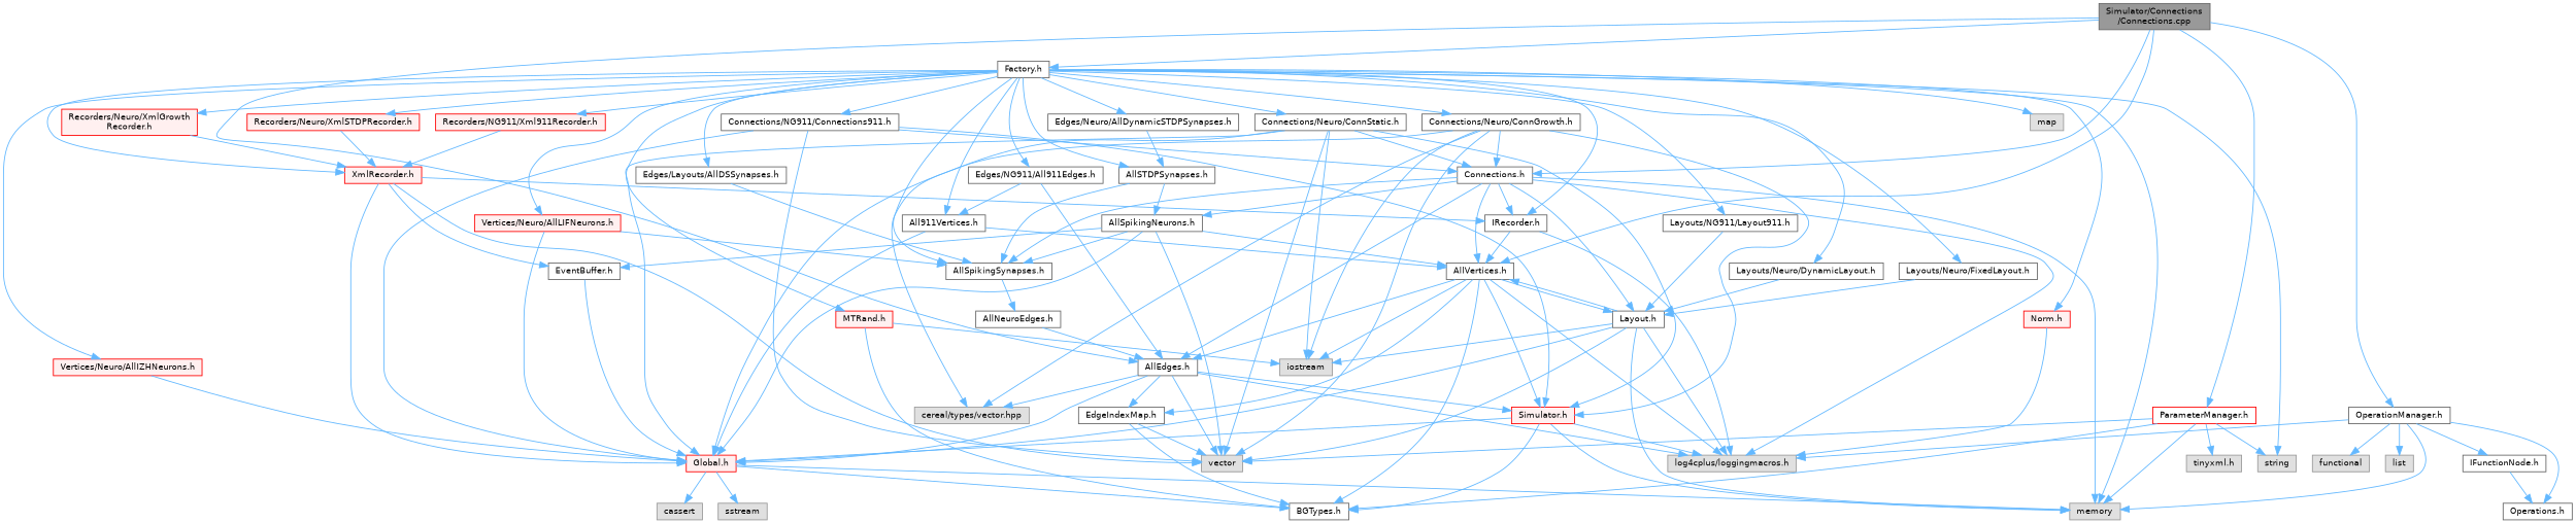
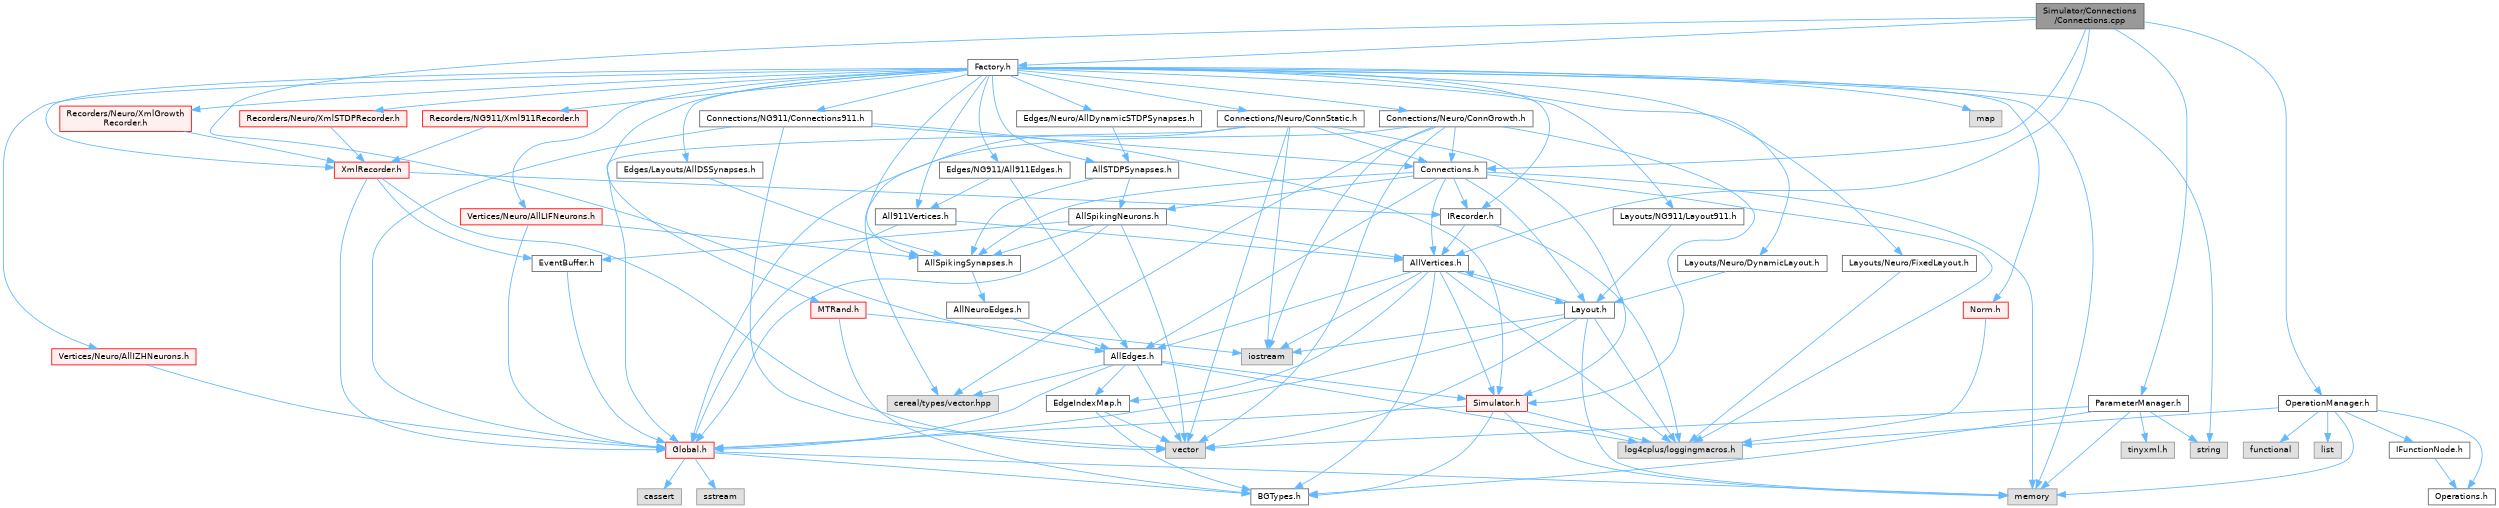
  digraph {
    node [color=grey40 fillcolor=white fontname=Helvetica fontsize=10 shape=box style=filled]
    edge [color=steelblue1 fontname=Helvetica fontsize=10 labelfontname=Helvetica labelfontsize=10 style=solid]
    n1 [color=gray40 fillcolor=grey60 fontcolor=black height=0.2 label="Simulator/Connections\l/Connections.cpp" width=0.4]
    n2 [height=0.2 label="Connections.h" width=0.4]
    n3 [height=0.2 label="AllEdges.h" width=0.4]
    n4 [height=0.2 label="AllVertices.h" width=0.4]
    n5 [height=0.2 label="Factory.h" width=0.4]
    n6 [height=0.2 label="OperationManager.h" width=0.4]
-   n7 [color=red height=0.2 label="ParameterManager.h" width=0.4]
+   n7 [height=0.2 label="ParameterManager.h" width=0.4]
    n8 [color=grey60 fillcolor="#E0E0E0" height=0.2 label=memory width=0.4]
    n9 [color=grey60 fillcolor="#E0E0E0" height=0.2 label="log4cplus/loggingmacros.h" width=0.4]
    n10 [height=0.2 label="AllSpikingNeurons.h" width=0.4]
    n11 [height=0.2 label="AllSpikingSynapses.h" width=0.4]
    n12 [height=0.2 label="Layout.h" width=0.4]
    n13 [height=0.2 label="IRecorder.h" width=0.4]
    n14 [height=0.2 label="EdgeIndexMap.h" width=0.4]
    n15 [color=grey60 fillcolor="#E0E0E0" height=0.2 label=vector width=0.4]
    n16 [color=red fillcolor="#FFF0F0" height=0.2 label="Global.h" width=0.4]
    n17 [color=red fillcolor="#FFF0F0" height=0.2 label="Simulator.h" width=0.4]
    n18 [color=grey60 fillcolor="#E0E0E0" height=0.2 label="cereal/types/vector.hpp" width=0.4]
    n19 [height=0.2 label="BGTypes.h" width=0.4]
    n20 [color=grey60 fillcolor="#E0E0E0" height=0.2 label=iostream width=0.4]
    n21 [color=grey60 fillcolor="#E0E0E0" height=0.2 label=map width=0.4]
    n22 [color=grey60 fillcolor="#E0E0E0" height=0.2 label=string width=0.4]
    n23 [height=0.2 label="Connections/NG911/Connections911.h" width=0.4]
    n24 [height=0.2 label="Connections/Neuro/ConnGrowth.h" width=0.4]
    n25 [height=0.2 label="Connections/Neuro/ConnStatic.h" width=0.4]
    n26 [height=0.2 label="Edges/NG911/All911Edges.h" width=0.4]
    n27 [height=0.2 label="All911Vertices.h" width=0.4]
    n28 [height=0.2 label="Edges/Layouts/AllDSSynapses.h" width=0.4]
    n29 [height=0.2 label="Edges/Neuro/AllDynamicSTDPSynapses.h" width=0.4]
    n30 [height=0.2 label="AllSTDPSynapses.h" width=0.4]
    n31 [height=0.2 label="Layouts/NG911/Layout911.h" width=0.4]
    n32 [height=0.2 label="Layouts/Neuro/DynamicLayout.h" width=0.4]
    n33 [height=0.2 label="Layouts/Neuro/FixedLayout.h" width=0.4]
    n34 [color=red fillcolor="#FFF0F0" height=0.2 label="Vertices/Neuro/AllIZHNeurons.h" width=0.4]
    n35 [color=red fillcolor="#FFF0F0" height=0.2 label="Vertices/Neuro/AllLIFNeurons.h" width=0.4]
    n36 [color=red fillcolor="#FFF0F0" height=0.2 label="Recorders/NG911/Xml911Recorder.h" width=0.4]
    n37 [color=red fillcolor="#FFF0F0" height=0.2 label="XmlRecorder.h" width=0.4]
    n38 [color=red fillcolor="#FFF0F0" height=0.2 label="Recorders/Neuro/XmlGrowth\lRecorder.h" width=0.4]
    n39 [color=red fillcolor="#FFF0F0" height=0.2 label="Recorders/Neuro/XmlSTDPRecorder.h" width=0.4]
    n40 [color=red fillcolor="#FFF0F0" height=0.2 label="MTRand.h" width=0.4]
    n41 [color=red fillcolor="#FFF0F0" height=0.2 label="Norm.h" width=0.4]
    n42 [height=0.2 label="IFunctionNode.h" width=0.4]
    n43 [height=0.2 label="Operations.h" width=0.4]
    n44 [color=grey60 fillcolor="#E0E0E0" height=0.2 label=functional width=0.4]
    n45 [color=grey60 fillcolor="#E0E0E0" height=0.2 label=list width=0.4]
    n46 [color=grey60 fillcolor="#E0E0E0" height=0.2 label="tinyxml.h" width=0.4]
    n47 [height=0.2 label="EventBuffer.h" width=0.4]
    n48 [height=0.2 label="AllNeuroEdges.h" width=0.4]
    n49 [color=grey60 fillcolor="#E0E0E0" height=0.2 label=cassert width=0.4]
    n50 [color=grey60 fillcolor="#E0E0E0" height=0.2 label=sstream width=0.4]
    n1 -> n2
    n1 -> n3
    n1 -> n4
    n1 -> n5
    n1 -> n6
    n1 -> n7
    n2 -> n3
    n2 -> n4
    n2 -> n8
    n2 -> n9
    n2 -> n10
    n2 -> n11
    n2 -> n12
    n2 -> n13
    n3 -> n9
    n3 -> n14
    n3 -> n15
    n3 -> n16
    n3 -> n17
    n3 -> n18
    n4 -> n3
    n4 -> n9
    n4 -> n12
    n4 -> n14
    n4 -> n17
    n4 -> n19
    n4 -> n20
    n5 -> n8
    n5 -> n11
    n5 -> n13
    n5 -> n21
    n5 -> n22
    n5 -> n23
    n5 -> n24
    n5 -> n25
    n5 -> n26
    n5 -> n27
    n5 -> n28
    n5 -> n29
    n5 -> n30
    n5 -> n31
    n5 -> n32
    n5 -> n33
    n5 -> n34
    n5 -> n35
    n5 -> n36
    n5 -> n37
    n5 -> n38
    n5 -> n39
    n5 -> n40
    n5 -> n41
    n6 -> n8
    n6 -> n9
    n6 -> n42
    n6 -> n43
    n6 -> n44
    n6 -> n45
    n7 -> n8
    n7 -> n15
    n7 -> n19
    n7 -> n22
    n7 -> n46
    n10 -> n4
    n10 -> n11
    n10 -> n15
    n10 -> n16
    n10 -> n47
    n11 -> n48
    n12 -> n4
    n12 -> n8
    n12 -> n9
    n12 -> n15
    n12 -> n16
    n12 -> n20
    n13 -> n4
    n13 -> n9
    n14 -> n15
    n14 -> n19
    n16 -> n8
    n16 -> n19
    n16 -> n49
    n16 -> n50
    n17 -> n8
    n17 -> n9
    n17 -> n16
    n17 -> n19
    n23 -> n2
    n23 -> n15
    n23 -> n16
    n23 -> n17
    n24 -> n2
    n24 -> n15
    n24 -> n16
    n24 -> n17
    n24 -> n18
    n24 -> n20
    n25 -> n2
    n25 -> n15
    n25 -> n16
    n25 -> n17
    n25 -> n18
    n25 -> n20
    n26 -> n3
    n26 -> n27
    n27 -> n4
    n27 -> n16
    n28 -> n11
    n29 -> n30
    n30 -> n10
    n30 -> n11
    n31 -> n12
    n32 -> n12
-   n33 -> n12
+   n33 -> n9
    n34 -> n16
    n35 -> n11
    n35 -> n16
    n36 -> n37
    n37 -> n13
    n37 -> n15
    n37 -> n16
    n37 -> n47
    n38 -> n37
    n39 -> n37
    n40 -> n19
    n40 -> n20
    n41 -> n9
    n42 -> n43
    n47 -> n16
    n48 -> n3
  }
